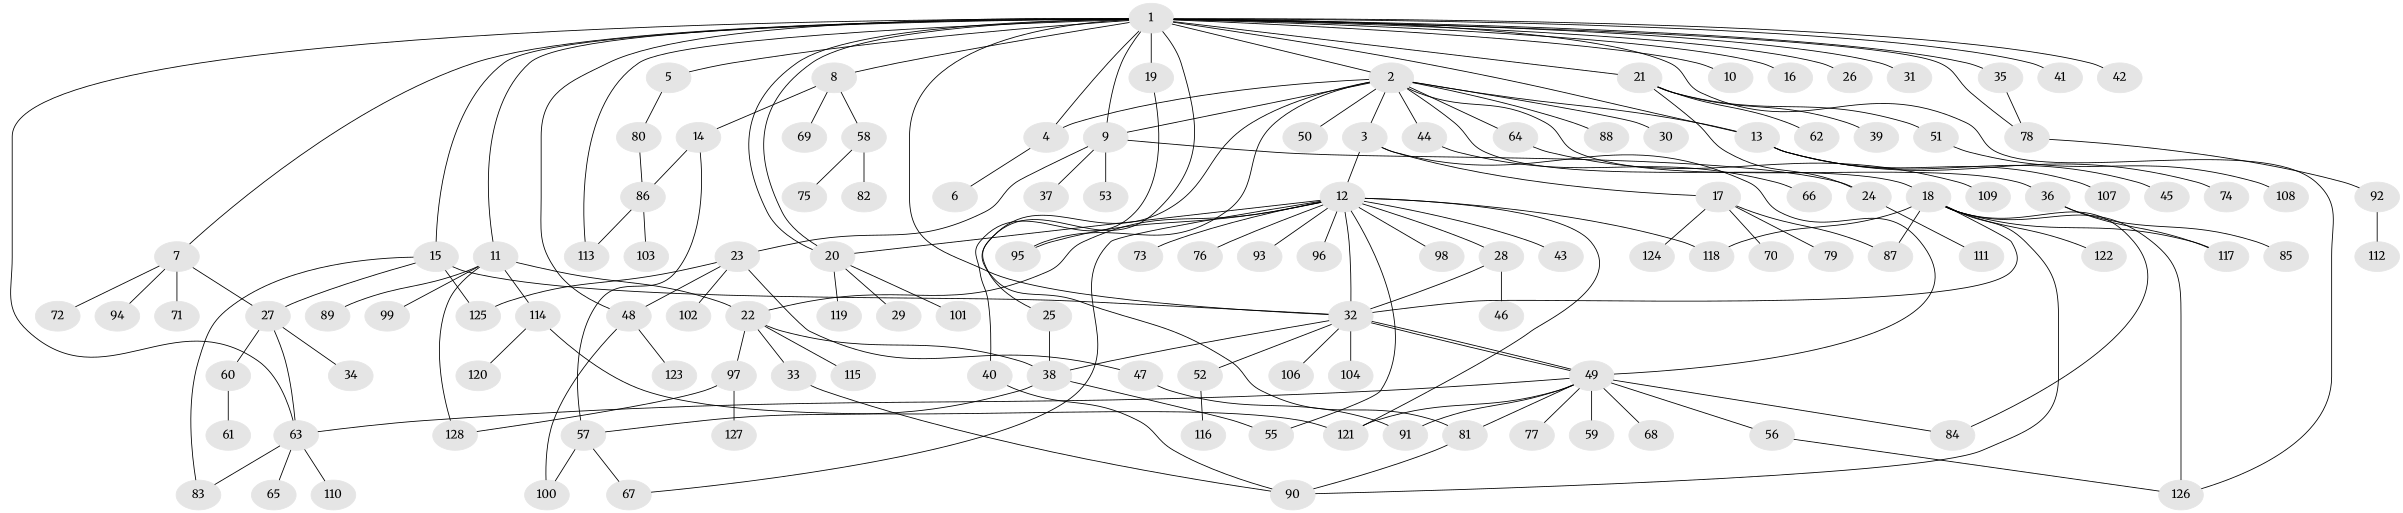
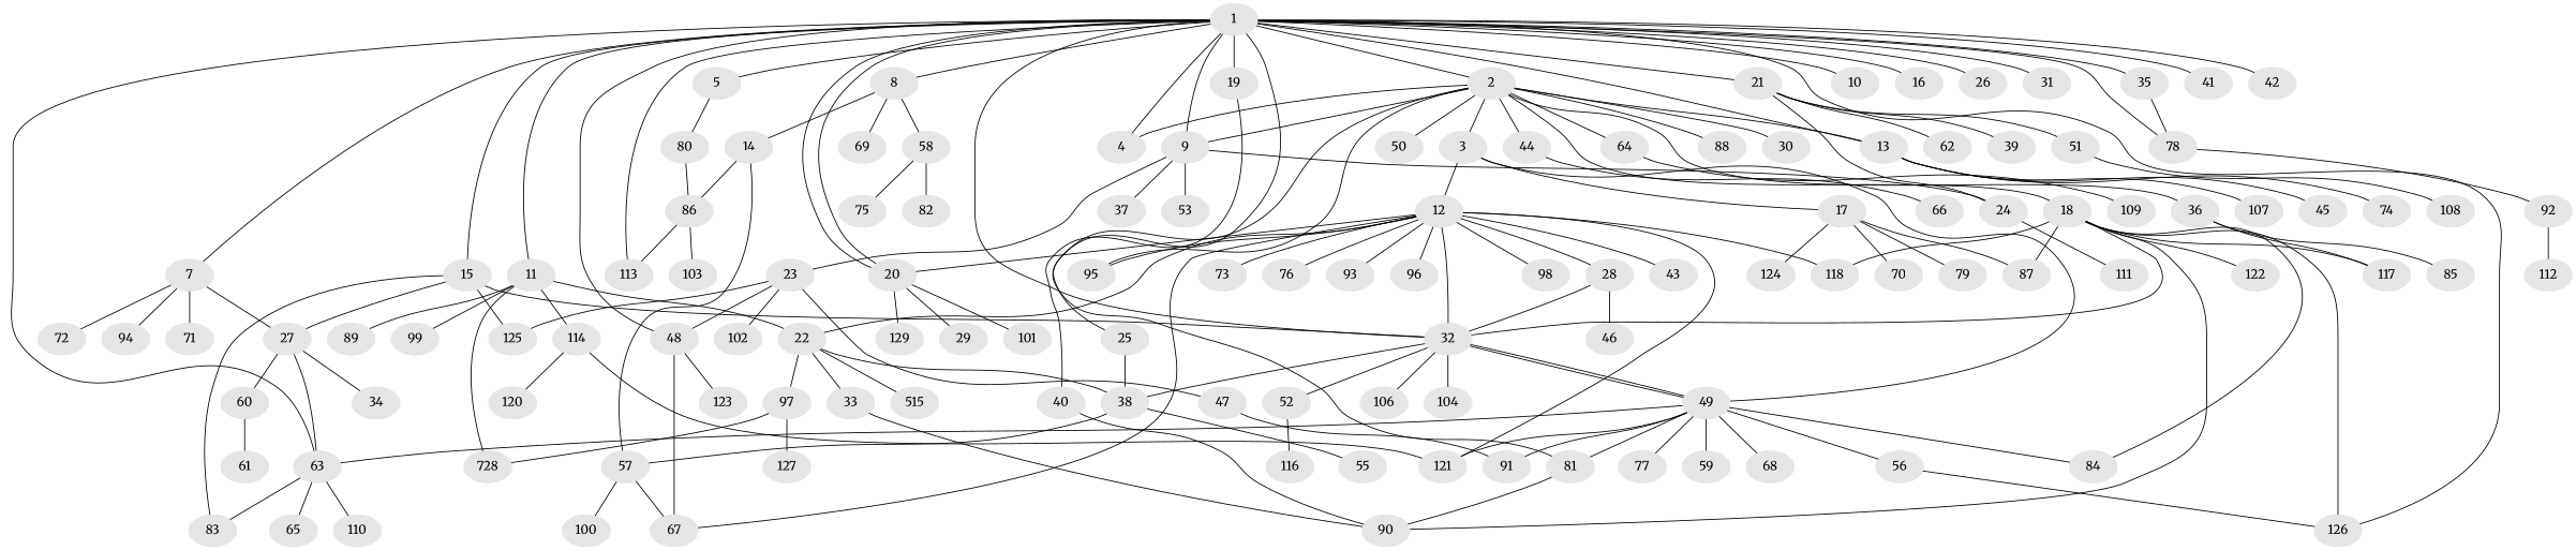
  graph {
    fontname=Merriweather
    node [color=gray90 fontname=Merriweather style=filled]
    edge [fontname=Merriweather]
    1
    2
    4
    5
    7
    8
    9
    10
    11
    13
    15
    16
    19
    20
    21
    26
    31
    32
    35
    41
    42
    48
    63
    78
    81
    113
    126
    3
    18
    25
    30
    36
    44
    50
    64
    88
    95
-   6
    80
    27
    71
    72
    94
    14
    58
    69
    23
    24
    37
    53
    22
    89
    99
    114
-   128
+   128 [label=728]
    45
    74
    107
    83
    125
    40
    29
    101
-   119
+   119 [label=129]
    39
    51
    62
    49
    38
    52
    104
    106
    67
    123
    65
    110
    92
    90
    12
    17
    118
    87
    84
    117
    122
    85
    66
    109
    28
    43
    55
    73
    76
    93
    96
    98
    121
    70
    79
    124
    91
    56
    59
    68
    77
    86
    34
    60
    57
    75
    82
    47
    102
    111
    33
    97
-   115
+   115 [label=515]
    120
    46
    100
    103
    108
    127
    61
    116
    112
    1 -- 2
    1 -- 4
    1 -- 5
    1 -- 7
    1 -- 8
    1 -- 9
    1 -- 10
    1 -- 11
    1 -- 13
    1 -- 15
    1 -- 16
    1 -- 19
    1 -- 20
    1 -- 20
    1 -- 21
    1 -- 26
    1 -- 31
    1 -- 32
    1 -- 35
    1 -- 41
    1 -- 42
    1 -- 48
    1 -- 63
    1 -- 78
    1 -- 81
    1 -- 113
    1 -- 126
    2 -- 4
    2 -- 9
    2 -- 13
    2 -- 3
    2 -- 18
    2 -- 25
    2 -- 30
    2 -- 36
    2 -- 44
    2 -- 50
    2 -- 64
    2 -- 88
    2 -- 95
-   4 -- 6
    5 -- 80
    7 -- 27
    7 -- 71
    7 -- 72
    7 -- 94
    8 -- 14
    8 -- 58
    8 -- 69
    9 -- 23
    9 -- 24
    9 -- 37
    9 -- 53
    11 -- 22
    11 -- 89
    11 -- 99
    11 -- 114
    11 -- 128
    13 -- 45
    13 -- 74
    13 -- 107
    15 -- 32
    15 -- 27
    15 -- 83
    15 -- 125
    19 -- 40
    20 -- 29
    20 -- 101
    20 -- 119
    21 -- 24
    21 -- 39
    21 -- 51
    21 -- 62
    32 -- 49
    32 -- 49
    32 -- 38
    32 -- 52
    32 -- 104
    32 -- 106
    35 -- 78
-   48 -- 100
+   48 -- 67
    48 -- 123
    63 -- 83
    63 -- 65
    63 -- 110
    78 -- 92
    81 -- 90
    3 -- 49
    3 -- 12
    3 -- 17
    18 -- 32
    18 -- 126
    18 -- 90
    18 -- 118
    18 -- 87
    18 -- 84
    18 -- 117
    18 -- 122
    25 -- 38
    36 -- 117
    36 -- 85
    44 -- 66
    64 -- 109
    80 -- 86
    27 -- 63
    27 -- 34
    27 -- 60
    14 -- 86
    14 -- 57
    58 -- 75
    58 -- 82
    23 -- 48
    23 -- 125
    23 -- 47
    23 -- 102
    24 -- 111
    22 -- 38
    22 -- 33
    22 -- 97
    22 -- 115
    114 -- 121
    114 -- 120
    40 -- 90
    51 -- 108
    49 -- 63
    49 -- 81
    49 -- 84
    49 -- 121
    49 -- 91
    49 -- 56
    49 -- 59
    49 -- 68
    49 -- 77
    38 -- 55
    38 -- 57
    52 -- 116
    92 -- 112
    12 -- 20
    12 -- 32
    12 -- 95
    12 -- 22
    12 -- 67
    12 -- 118
    12 -- 28
    12 -- 43
-   12 -- 55
    12 -- 73
    12 -- 76
    12 -- 93
    12 -- 96
    12 -- 98
    12 -- 121
    17 -- 87
    17 -- 70
    17 -- 79
    17 -- 124
    28 -- 32
    28 -- 46
    56 -- 126
    86 -- 113
    86 -- 103
    60 -- 61
    57 -- 67
    57 -- 100
    47 -- 91
    33 -- 90
    97 -- 128
    97 -- 127
  }
